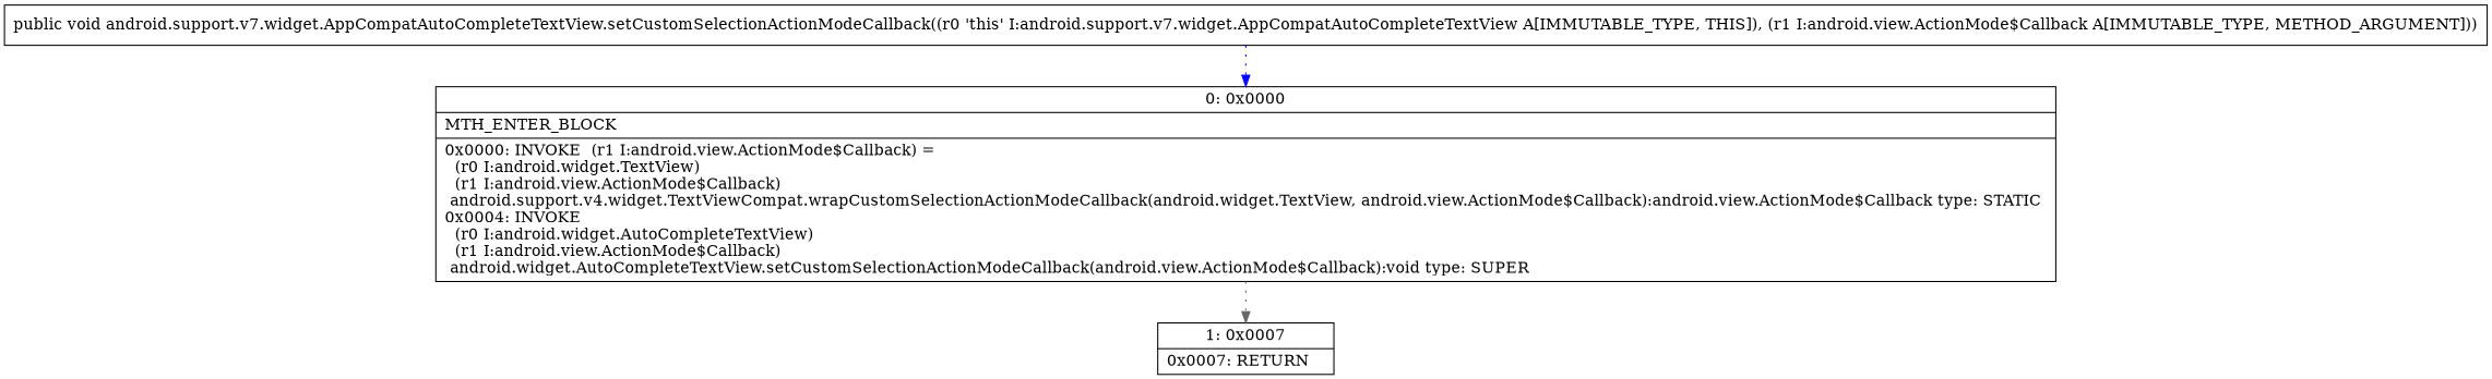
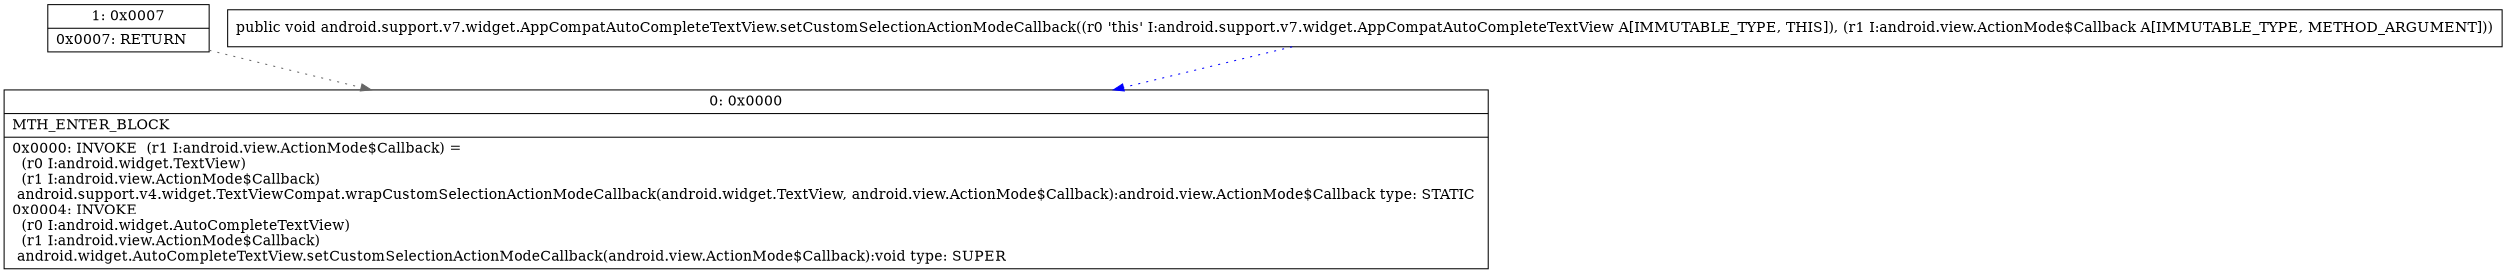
  digraph {
    node [shape=record]
    edge [style=dotted]
    n1 [label="{0\:\ 0x0000|MTH_ENTER_BLOCK\l|0x0000: INVOKE  (r1 I:android.view.ActionMode$Callback) = \l  (r0 I:android.widget.TextView)\l  (r1 I:android.view.ActionMode$Callback)\l android.support.v4.widget.TextViewCompat.wrapCustomSelectionActionModeCallback(android.widget.TextView, android.view.ActionMode$Callback):android.view.ActionMode$Callback type: STATIC \l0x0004: INVOKE  \l  (r0 I:android.widget.AutoCompleteTextView)\l  (r1 I:android.view.ActionMode$Callback)\l android.widget.AutoCompleteTextView.setCustomSelectionActionModeCallback(android.view.ActionMode$Callback):void type: SUPER \l}"]
    n2 [label="{1\:\ 0x0007|0x0007: RETURN   \l}"]
    n3 [label="{public void android.support.v7.widget.AppCompatAutoCompleteTextView.setCustomSelectionActionModeCallback((r0 'this' I:android.support.v7.widget.AppCompatAutoCompleteTextView A[IMMUTABLE_TYPE, THIS]), (r1 I:android.view.ActionMode$Callback A[IMMUTABLE_TYPE, METHOD_ARGUMENT])) }"]
-   n1 -> n2 [color=gray40]
+   n2 -> n1 [color=gray40]
    n3 -> n1 [color=blue]
  }
